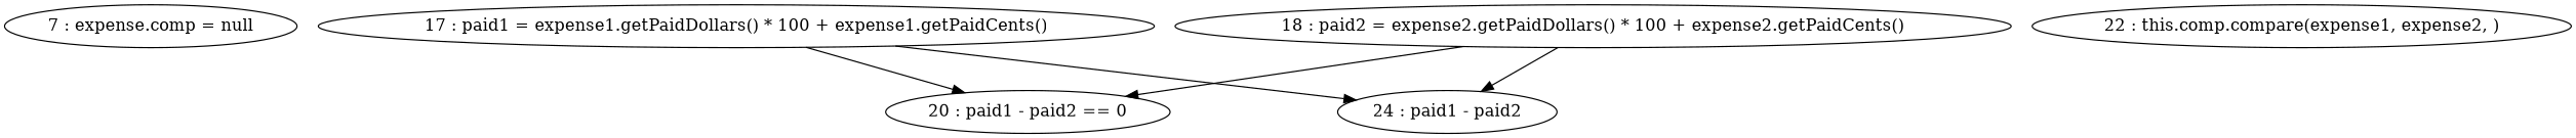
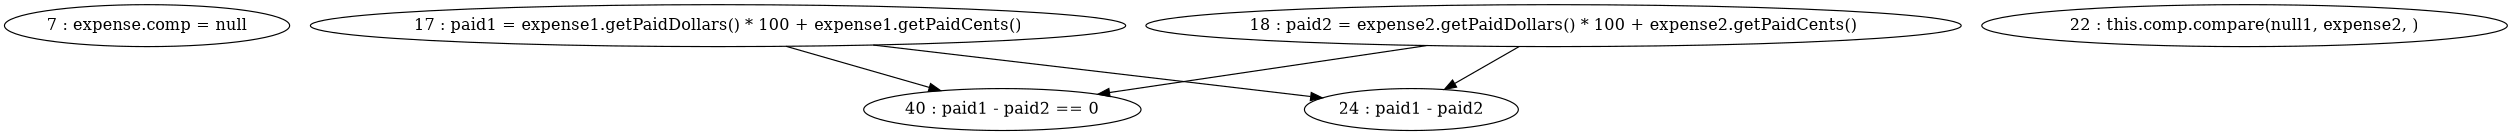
  digraph {
    n1 [label="7 : expense.comp = null"]
    "17 : paid1 = expense1.getPaidDollars() * 100 + expense1.getPaidCents()"
-   "20 : paid1 - paid2 == 0"
+   "20 : paid1 - paid2 == 0" [label="40 : paid1 - paid2 == 0"]
    "24 : paid1 - paid2"
    "18 : paid2 = expense2.getPaidDollars() * 100 + expense2.getPaidCents()"
-   "22 : this.comp.compare(expense1, expense2, )"
+   "22 : this.comp.compare(expense1, expense2, )" [label="22 : this.comp.compare(null1, expense2, )"]
    "17 : paid1 = expense1.getPaidDollars() * 100 + expense1.getPaidCents()" -> "20 : paid1 - paid2 == 0"
    "17 : paid1 = expense1.getPaidDollars() * 100 + expense1.getPaidCents()" -> "24 : paid1 - paid2"
    "18 : paid2 = expense2.getPaidDollars() * 100 + expense2.getPaidCents()" -> "20 : paid1 - paid2 == 0"
    "18 : paid2 = expense2.getPaidDollars() * 100 + expense2.getPaidCents()" -> "24 : paid1 - paid2"
  }
